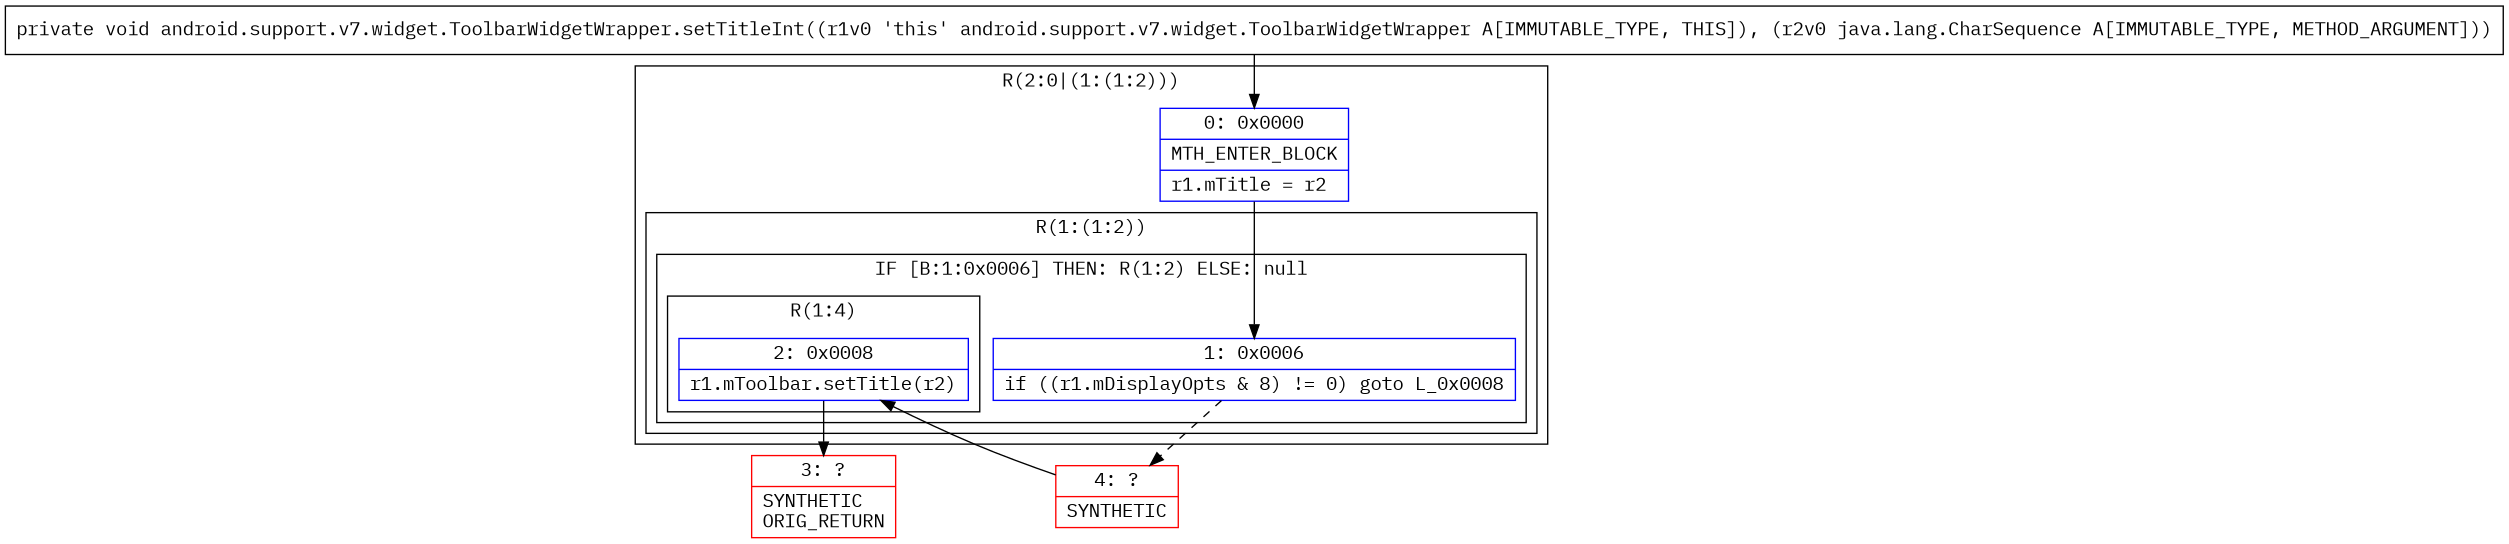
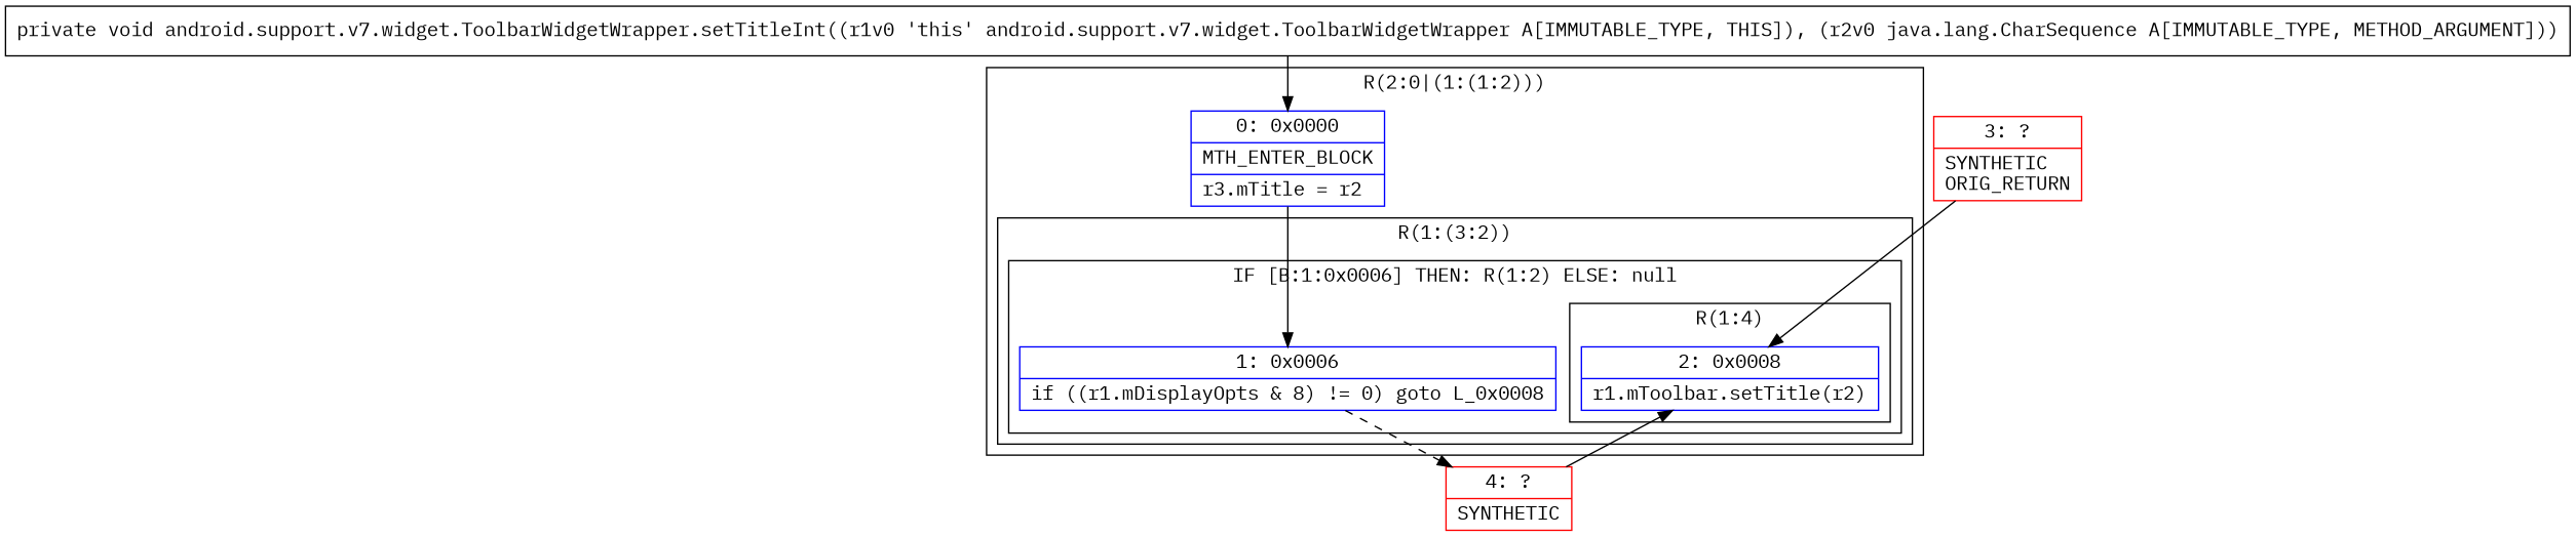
  digraph {
    fontname="IBM Plex Mono"
    node [color=blue fontname="IBM Plex Mono" shape=record]
    edge [fontname="IBM Plex Mono"]
    n1 [label="{2\:\ 0x0008|r1.mToolbar.setTitle(r2)\l}"]
    n2 [label="{1\:\ 0x0006|if ((r1.mDisplayOpts & 8) != 0) goto L_0x0008\l}"]
-   n3 [label="{0\:\ 0x0000|MTH_ENTER_BLOCK\l|r1.mTitle = r2\l}"]
+   n3 [label="{0\:\ 0x0000|MTH_ENTER_BLOCK\l|r3.mTitle = r2\l}"]
    n4 [color=red label="{3\:\ ?|SYNTHETIC\lORIG_RETURN\l}"]
    n5 [color=red label="{4\:\ ?|SYNTHETIC\l}"]
    n6 [label="{private void android.support.v7.widget.ToolbarWidgetWrapper.setTitleInt((r1v0 'this' android.support.v7.widget.ToolbarWidgetWrapper A[IMMUTABLE_TYPE, THIS]), (r2v0 java.lang.CharSequence A[IMMUTABLE_TYPE, METHOD_ARGUMENT])) }" color=""]
    subgraph cluster_1 {
      label="R(2:0|(1:(1:2)))"
      n3
      subgraph cluster_2 {
-       label="R(1:(1:2))"
+       label="R(1:(3:2))"
        subgraph cluster_3 {
          label="IF [B:1:0x0006] THEN: R(1:2) ELSE: null"
          n2
          subgraph cluster_4 {
            label="R(1:4)"
            n1
          }
        }
      }
    }
-   n1 -> n4
+   n4 -> n1
    n2 -> n5 [style=dashed]
    n3 -> n2
    n5 -> n1
    n6 -> n3
  }
